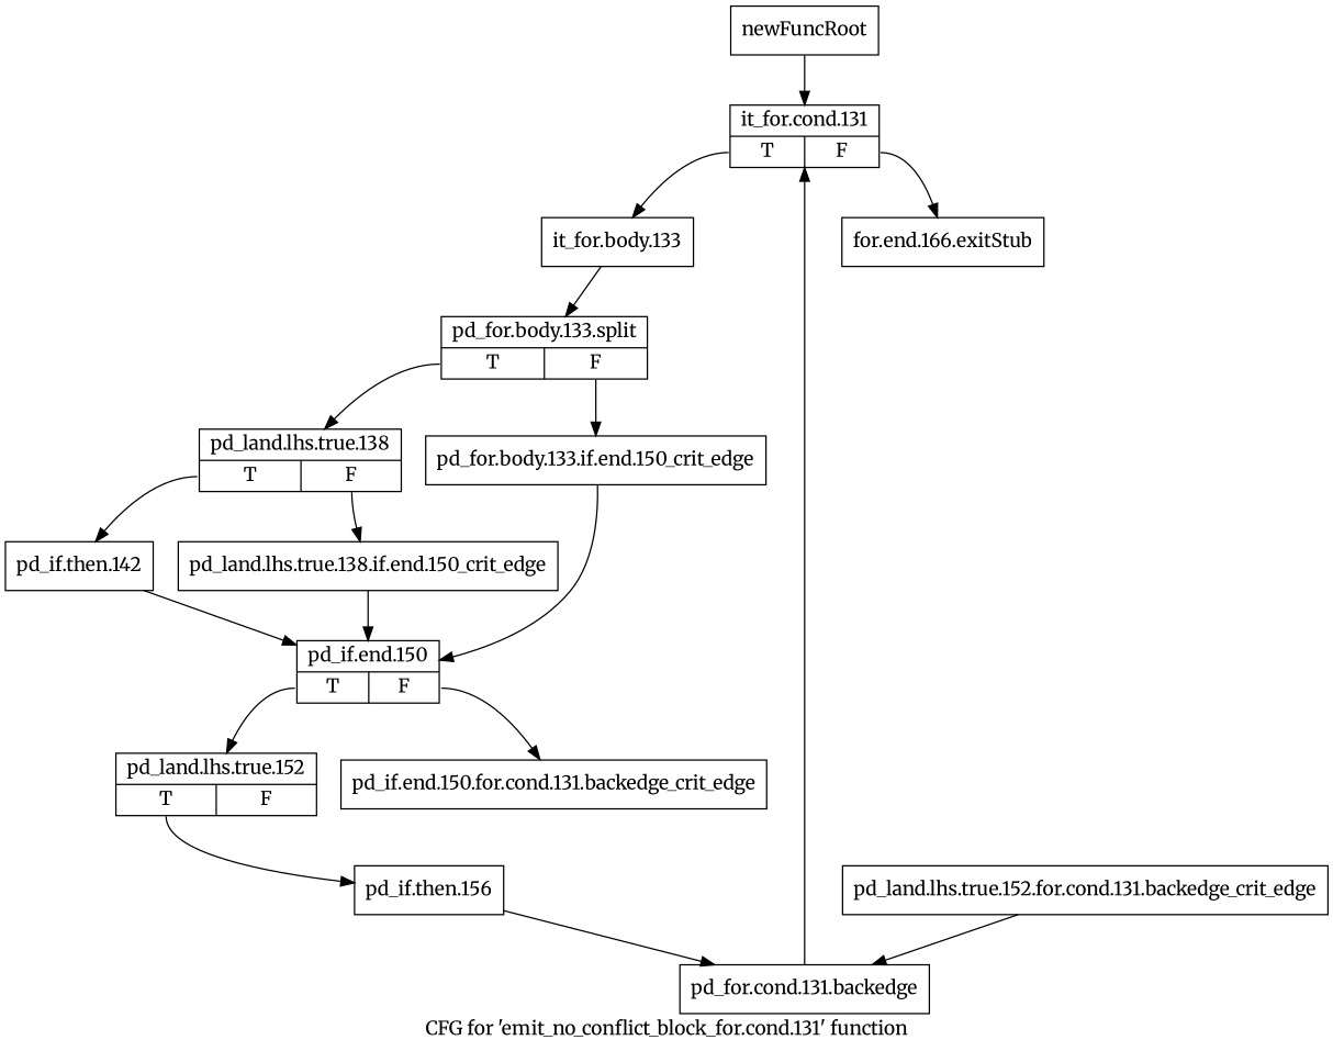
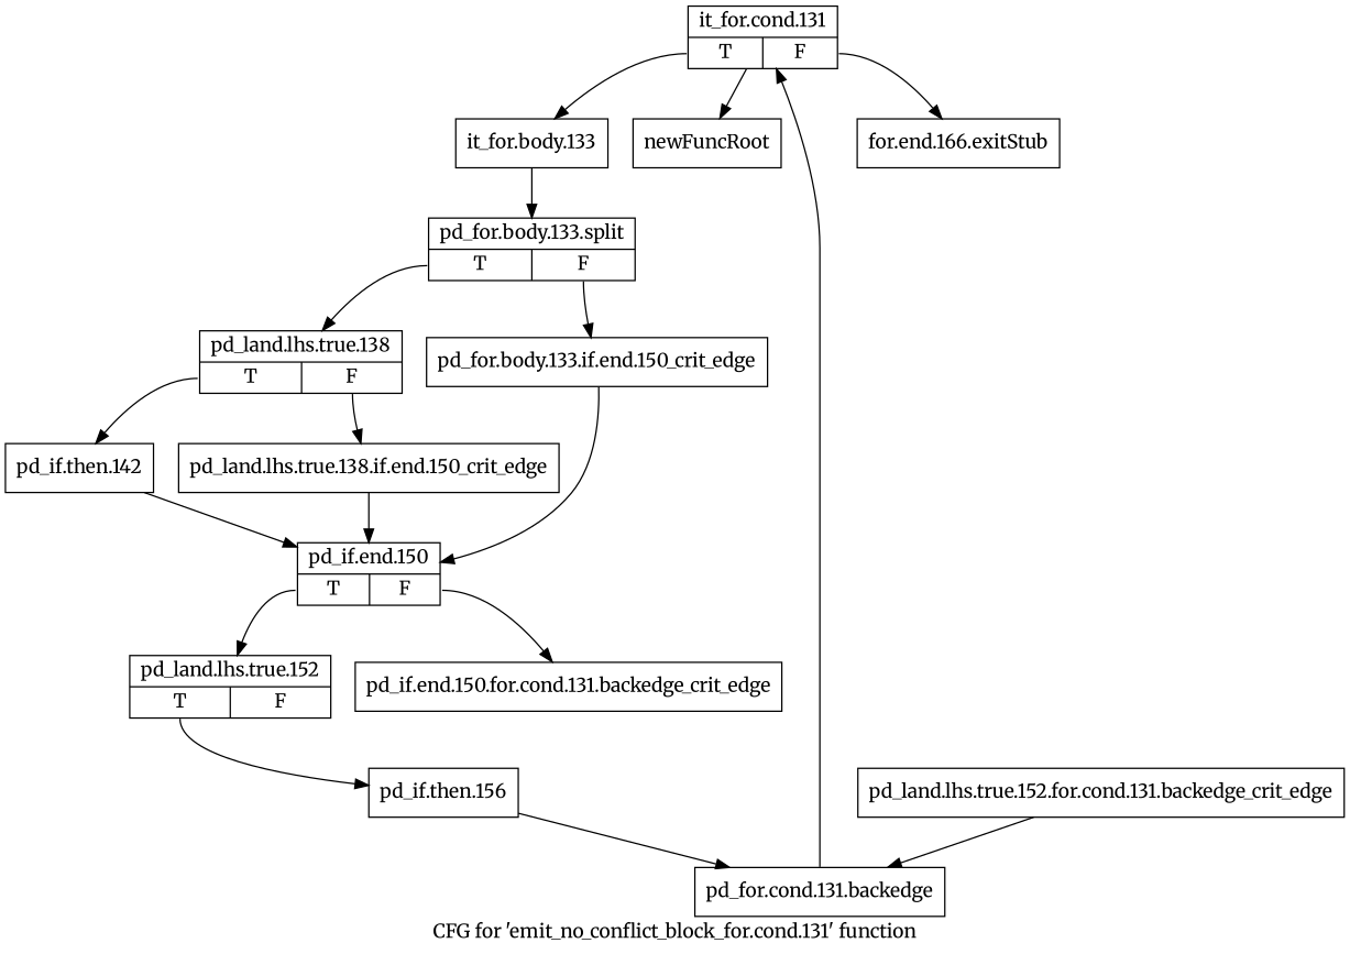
  digraph {
    fontname=Merriweather
    label="CFG for 'emit_no_conflict_block_for.cond.131' function"
    node [fontname=Merriweather shape=record]
    edge [fontname=Merriweather]
    n1 [label="{newFuncRoot}"]
    n2 [label="{it_for.cond.131|{<s0>T|<s1>F}}"]
    n3 [label="{for.end.166.exitStub}"]
    n4 [label="{it_for.body.133}"]
    n5 [label="{pd_for.body.133.split|{<s0>T|<s1>F}}"]
    n6 [label="{pd_land.lhs.true.138|{<s0>T|<s1>F}}"]
    n7 [label="{pd_for.body.133.if.end.150_crit_edge}"]
    n8 [label="{pd_if.then.142}"]
    n9 [label="{pd_land.lhs.true.138.if.end.150_crit_edge}"]
    n10 [label="{pd_if.end.150|{<s0>T|<s1>F}}"]
    n11 [label="{pd_land.lhs.true.152|{<s0>T|<s1>F}}"]
    n12 [label="{pd_if.end.150.for.cond.131.backedge_crit_edge}"]
    n13 [label="{pd_if.then.156}"]
    n14 [label="{pd_for.cond.131.backedge}"]
    n15 [label="{pd_land.lhs.true.152.for.cond.131.backedge_crit_edge}"]
-   n1 -> n2
+   n2 -> n1
    n2 -> n3 [tailport=s1]
    n2 -> n4 [tailport=s0]
    n4 -> n5
    n5 -> n6 [tailport=s0]
    n5 -> n7 [tailport=s1]
    n6 -> n8 [tailport=s0]
    n6 -> n9 [tailport=s1]
    n7 -> n10
    n8 -> n10
    n9 -> n10
    n10 -> n11 [tailport=s0]
    n10 -> n12 [tailport=s1]
    n11 -> n13 [tailport=s0]
    n13 -> n14
    n14 -> n2
    n15 -> n14
  }
